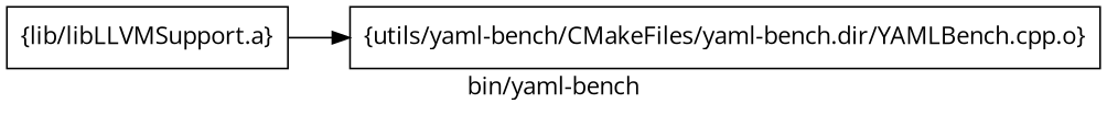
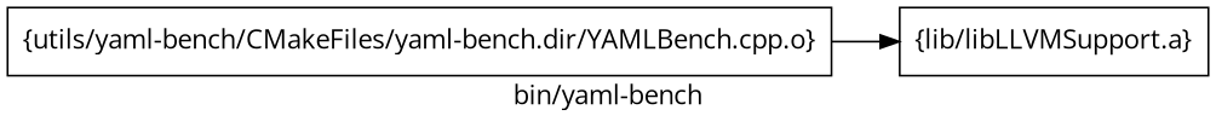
  digraph {
    label="bin/yaml-bench"
    rankdir=LR
    fontname="Open Sans"
    node [group=0 shape=box fontname="Open Sans"]
    n1 [label="{utils/yaml-bench/CMakeFiles/yaml-bench.dir/YAMLBench.cpp.o}"]
    n2 [label="{lib/libLLVMSupport.a}"]
    subgraph sub_1 {
      rank=same
      n1
    }
-   n2 -> n1 [fontname="Open Sans"]
+   n1 -> n2 [fontname="Open Sans"]
  }
